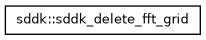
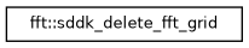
  digraph {
    rankdir=TB
-   n1 [color=black fillcolor=white fontname=Helvetica fontsize=10 height=0.2 label="sddk::sddk_delete_fft_grid" shape=record style=filled width=0.4]
+   n1 [color=black fillcolor=white fontname=Helvetica fontsize=10 height=0.2 label="fft::sddk_delete_fft_grid" shape=record style=filled width=0.4]
  }
